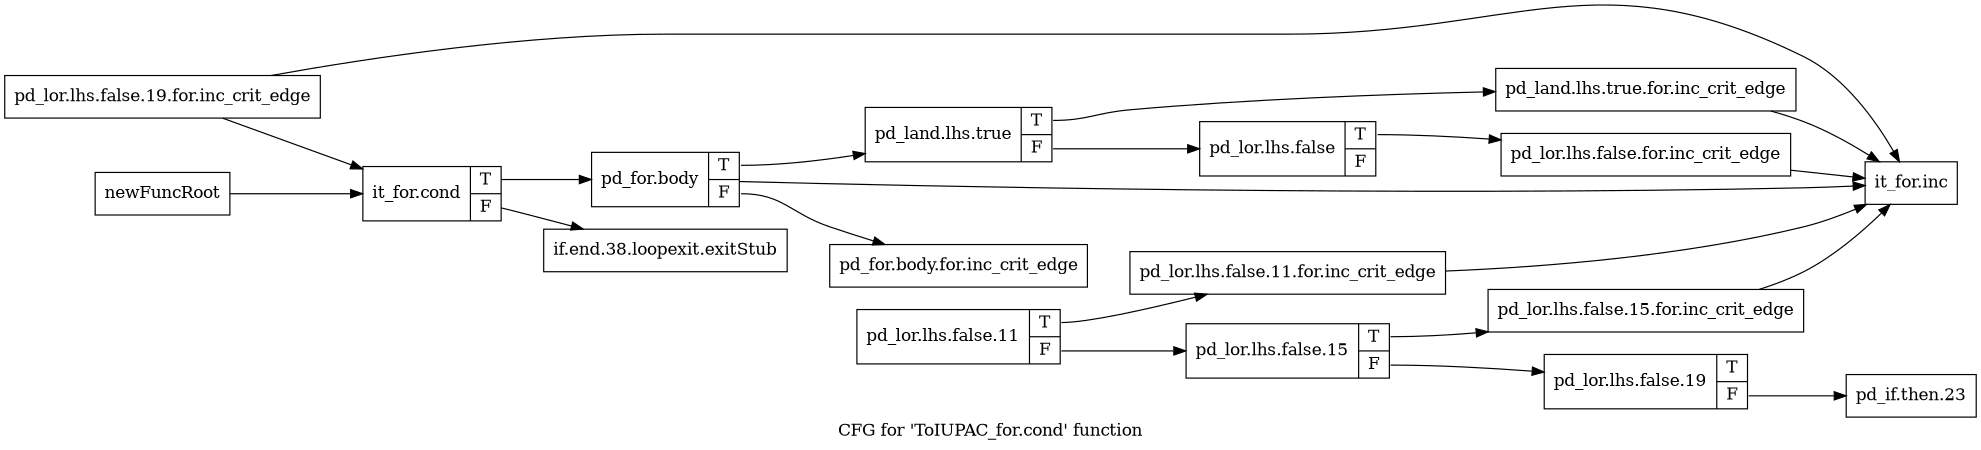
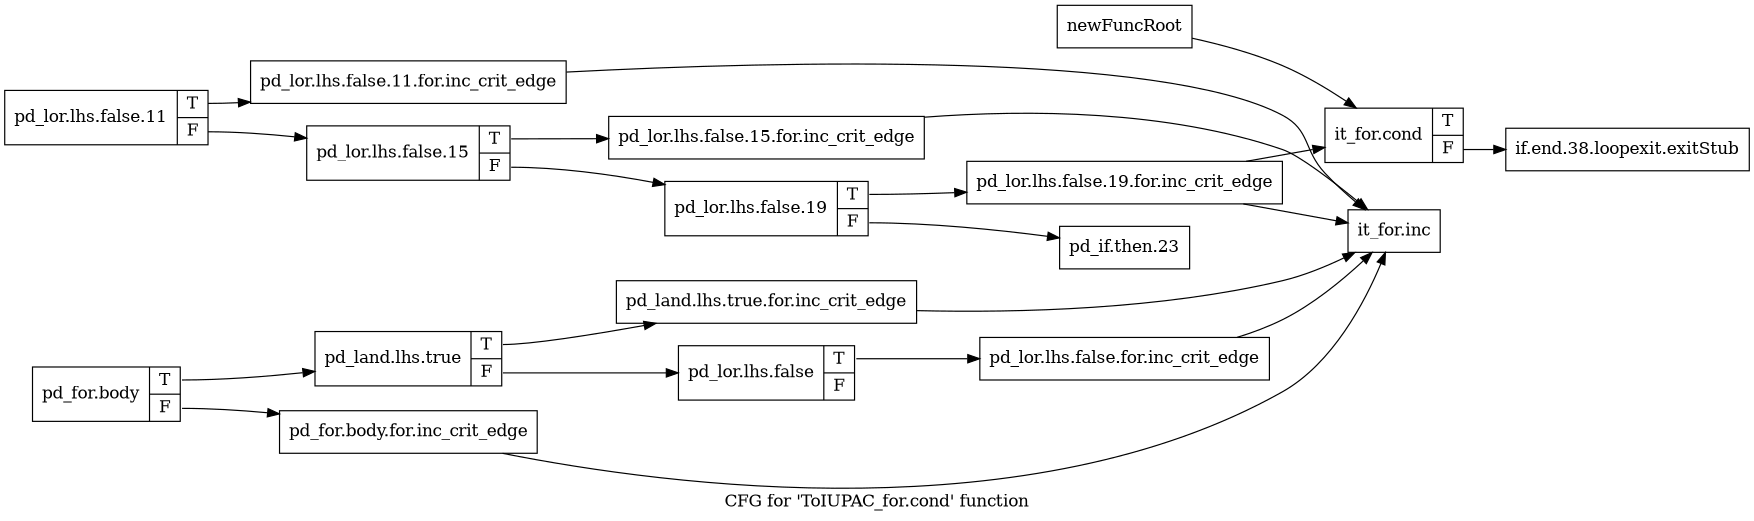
  digraph {
    label="CFG for 'ToIUPAC_for.cond' function"
    rankdir=LR
    node [shape=record]
    n1 [label="{newFuncRoot}"]
    n2 [label="{it_for.cond|{<s0>T|<s1>F}}"]
    n3 [label="{if.end.38.loopexit.exitStub}"]
    n4 [label="{pd_for.body|{<s0>T|<s1>F}}"]
    n5 [label="{pd_land.lhs.true|{<s0>T|<s1>F}}"]
    n6 [label="{pd_for.body.for.inc_crit_edge}"]
    n7 [label="{pd_land.lhs.true.for.inc_crit_edge}"]
    n8 [label="{pd_lor.lhs.false|{<s0>T|<s1>F}}"]
    n9 [label="{it_for.inc}"]
    n10 [label="{pd_lor.lhs.false.for.inc_crit_edge}"]
    n11 [label="{pd_lor.lhs.false.11|{<s0>T|<s1>F}}"]
    n12 [label="{pd_lor.lhs.false.11.for.inc_crit_edge}"]
    n13 [label="{pd_lor.lhs.false.15|{<s0>T|<s1>F}}"]
    n14 [label="{pd_lor.lhs.false.15.for.inc_crit_edge}"]
    n15 [label="{pd_lor.lhs.false.19|{<s0>T|<s1>F}}"]
    n16 [label="{pd_lor.lhs.false.19.for.inc_crit_edge}"]
    n17 [label="{pd_if.then.23}"]
    n1 -> n2
    n2 -> n3 [tailport=s1]
-   n2 -> n4 [tailport=s0]
    n4 -> n5 [tailport=s0]
    n4 -> n6 [tailport=s1]
    n5 -> n7 [tailport=s0]
    n5 -> n8 [tailport=s1]
-   n4 -> n9
+   n6 -> n9
    n7 -> n9
    n8 -> n10 [tailport=s0]
    n10 -> n9
    n11 -> n12 [tailport=s0]
    n11 -> n13 [tailport=s1]
    n12 -> n9
    n13 -> n14 [tailport=s0]
    n13 -> n15 [tailport=s1]
    n14 -> n9
+   n15 -> n16 [tailport=s0]
    n15 -> n17 [tailport=s1]
    n16 -> n2
    n16 -> n9
  }
